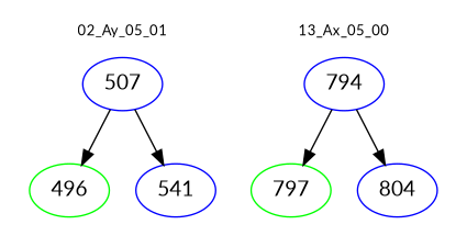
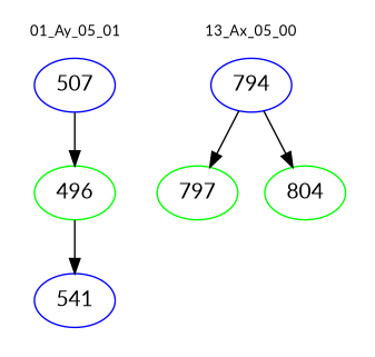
  digraph {
    fontname=Lato
    node [color=blue fontname=Lato]
    edge [color=black fontname=Lato]
    n1 [label=507]
    n2 [color=green label=496]
    n3 [label=541]
    n4 [label=794]
    n5 [color=green label=797]
-   n6 [label=804]
+   n6 [color=green label=804]
    subgraph cluster_1 {
      color=white
      fontsize=10
-     label="02_Ay_05_01"
+     label="01_Ay_05_01"
      n1
      n2
      n3
    }
    subgraph cluster_2 {
      color=white
      fontsize=10
      label="13_Ax_05_00"
      n4
      n5
      n6
    }
    n1 -> n2
-   n1 -> n3
+   n2 -> n3
    n4 -> n5
    n4 -> n6
  }
